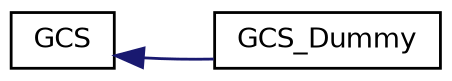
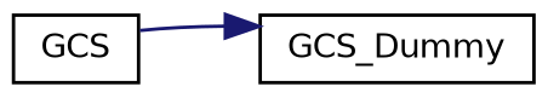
  digraph {
    rankdir=LR
    node [color=black fillcolor=white fontname=Helvetica fontsize=10 shape=record style=filled]
    n1 [height=0.2 label=GCS width=0.4]
    n2 [height=0.2 label=GCS_Dummy width=0.4]
-   n1 -> n2 [color=midnightblue dir=back fontname=Helvetica fontsize=10 labelfontname=Helvetica labelfontsize=10 style=solid]
+   n2 -> n1 [color=midnightblue dir=back fontname=Helvetica fontsize=10 labelfontname=Helvetica labelfontsize=10 style=solid]
  }
